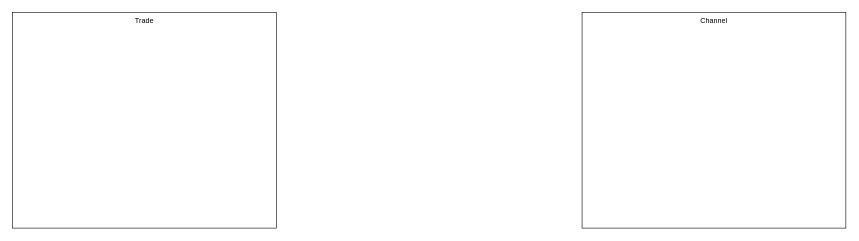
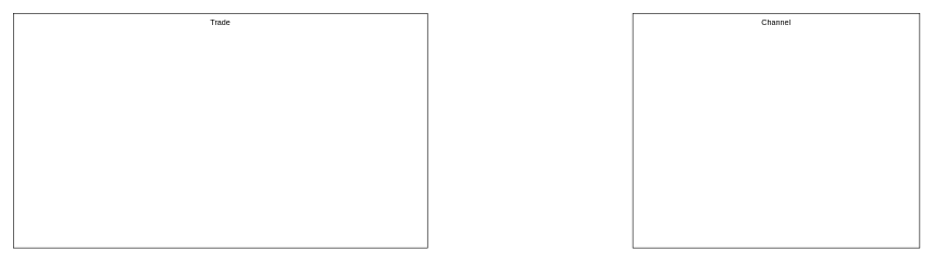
  <mxCell id="0" />
  <mxCell id="1" parent="0" />
- <mxCell id="2" value="Trade" style="rounded=0;whiteSpace=wrap;html=1;align=center;verticalAlign=top;" vertex="1" parent="1"><mxGeometry x="20" y="20" width="440" height="360" as="geometry" /></mxCell>
+ <mxCell id="2" value="Trade" style="rounded=0;whiteSpace=wrap;html=1;align=center;verticalAlign=top;" vertex="1" parent="1"><mxGeometry x="20" y="20" width="635" height="360" as="geometry" /></mxCell>
  <mxCell id="3" value="Channel" style="rounded=0;whiteSpace=wrap;html=1;align=center;verticalAlign=top;" vertex="1" parent="1"><mxGeometry x="970" y="20" width="440" height="360" as="geometry" /></mxCell>
